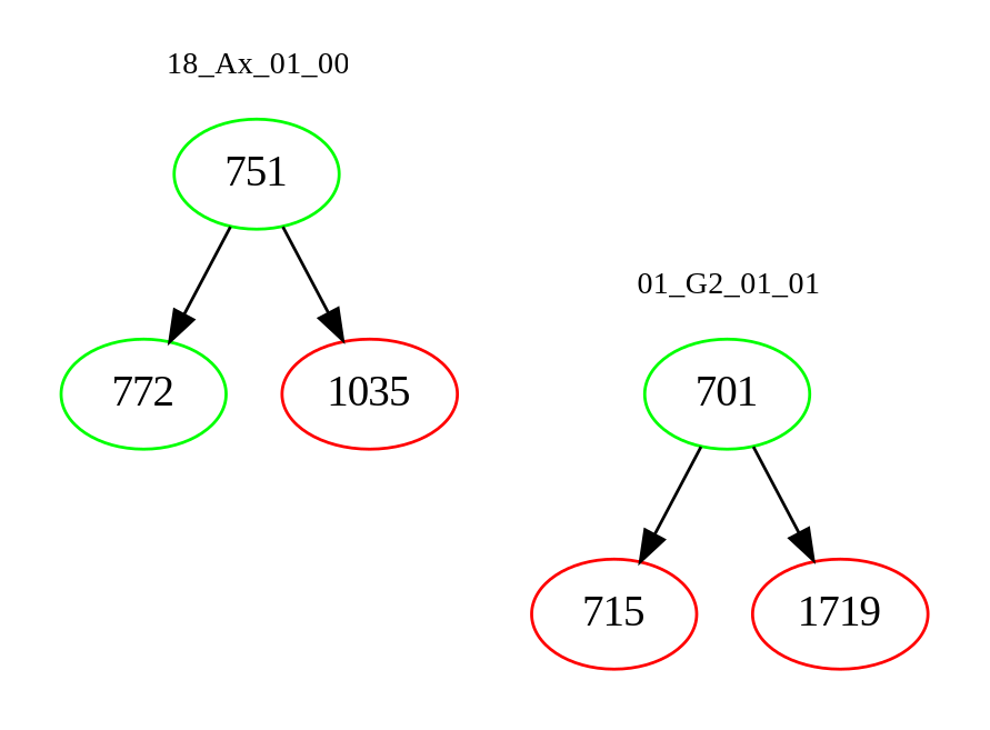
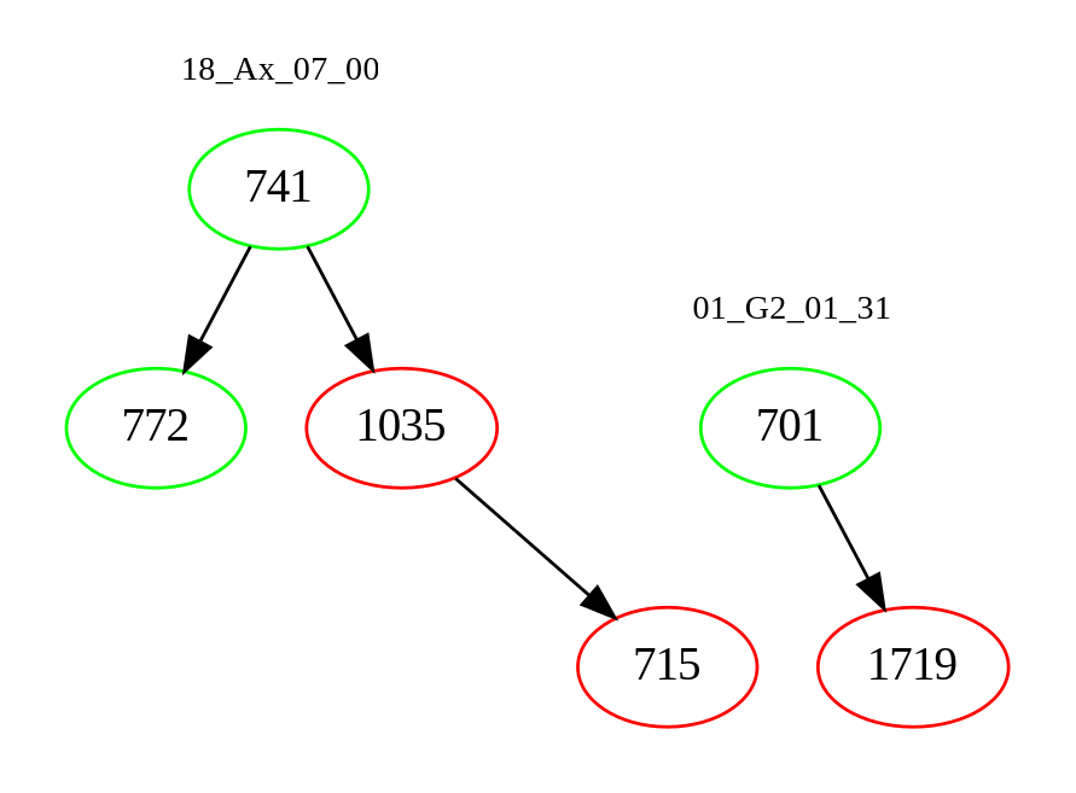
  digraph {
    fontname="Liberation Serif"
    node [color=green fontname="Liberation Serif"]
    edge [color=black fontname="Liberation Serif"]
-   n1 [label=751]
+   n1 [label=741]
    n2 [label=772]
    n3 [color=red label=1035]
    n4 [label=701]
    n5 [color=red label=715]
    n6 [color=red label=1719]
    subgraph cluster_1 {
      color=white
      fontsize=10
-     label="18_Ax_01_00"
+     label="18_Ax_07_00"
      n1
      n2
      n3
    }
    subgraph cluster_2 {
      color=white
      fontsize=10
-     label="01_G2_01_01"
+     label="01_G2_01_31"
      n4
      n5
      n6
    }
    n1 -> n2
    n1 -> n3
-   n4 -> n5
+   n3 -> n5
    n4 -> n6
  }
